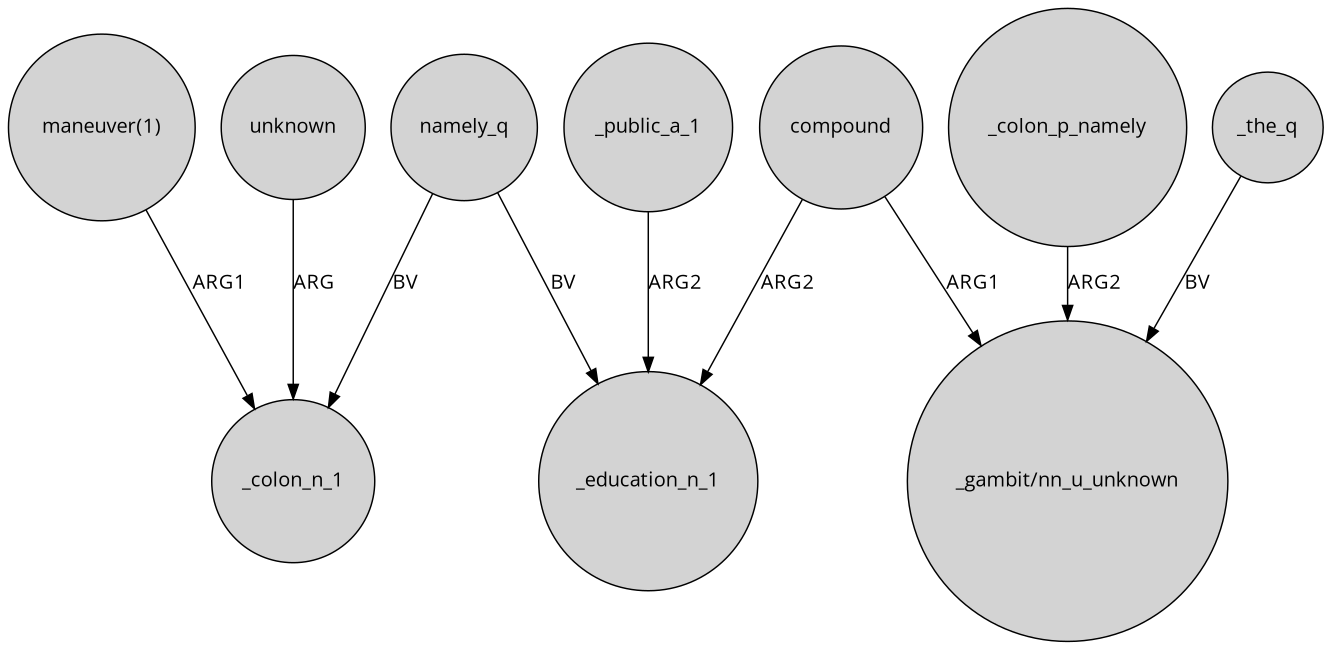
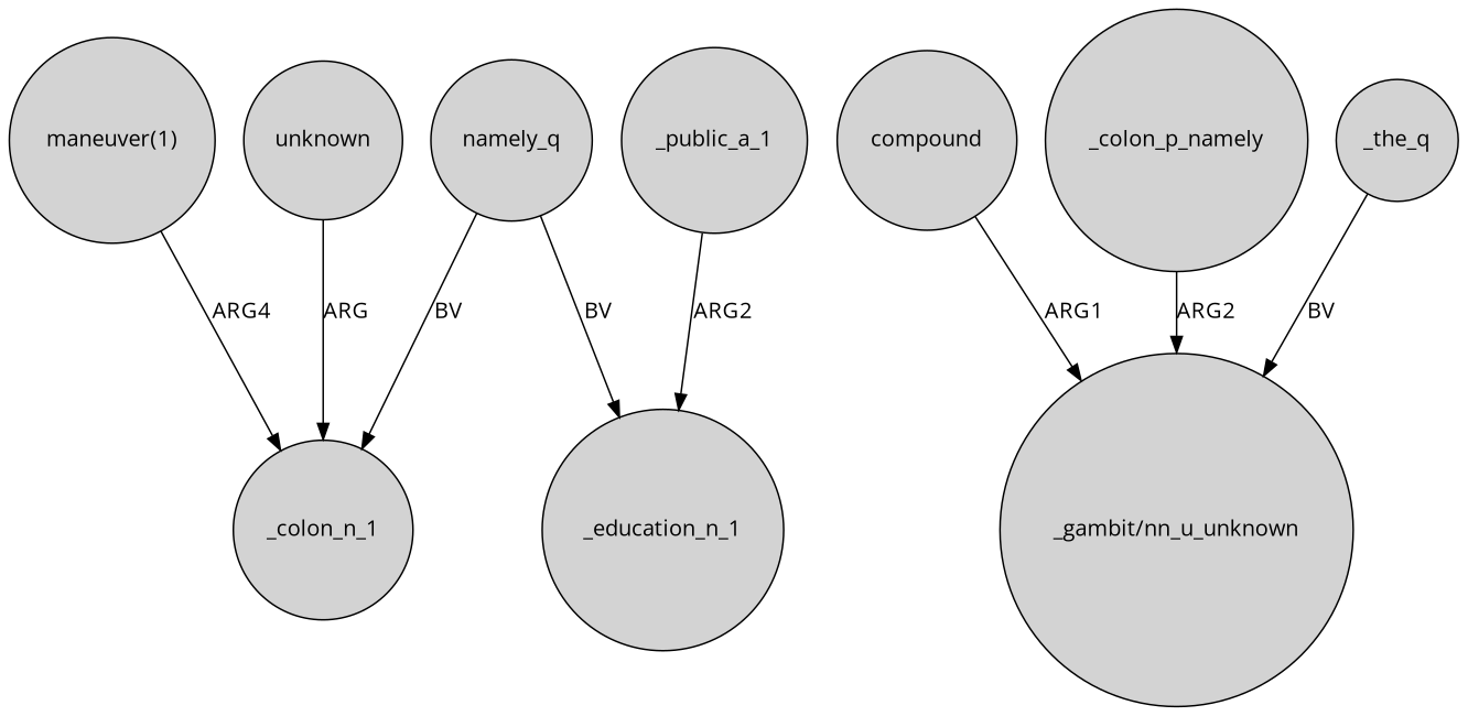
  digraph {
    fontname="Open Sans"
    node [fontname="Open Sans" shape=circle style=filled]
    edge [fontname="Open Sans"]
    n1 [label="maneuver(1)"]
    n2 [label=_colon_n_1]
    n3 [label=namely_q]
    _education_n_1
    compound
    "_gambit/nn_u_unknown"
    _public_a_1
    unknown
    _colon_p_namely
    _the_q
-   n1 -> n2 [label=ARG1]
+   n1 -> n2 [label=ARG4]
    n3 -> n2 [label=BV]
    n3 -> _education_n_1 [label=BV]
-   compound -> _education_n_1 [label=ARG2]
    compound -> "_gambit/nn_u_unknown" [label=ARG1]
    _public_a_1 -> _education_n_1 [label=ARG2]
    unknown -> n2 [label=ARG]
    _colon_p_namely -> "_gambit/nn_u_unknown" [label=ARG2]
    _the_q -> "_gambit/nn_u_unknown" [label=BV]
  }
